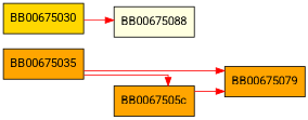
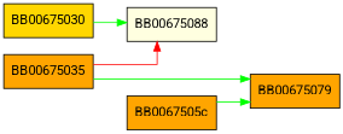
  digraph {
    fontname=Roboto
    rankdir=LR
    splines=ortho
    node [fillcolor=orange fontname=Roboto shape=box style=filled]
    edge [color=green fontname=Roboto]
    BB00675030 [fillcolor=gold]
    BB00675088 [fillcolor=lightyellow]
    BB00675035
    BB00675079
    BB0067505c
-   BB00675030 -> BB00675088 [color=red]
-   BB00675035 -> BB00675079 [color=red]
-   BB00675035 -> BB0067505c [color=red]
-   BB0067505c -> BB00675079 [color=red]
+   BB00675030 -> BB00675088
+   BB00675035 -> BB00675079
+   BB00675035 -> BB00675088 [color=red]
+   BB0067505c -> BB00675079
  }
